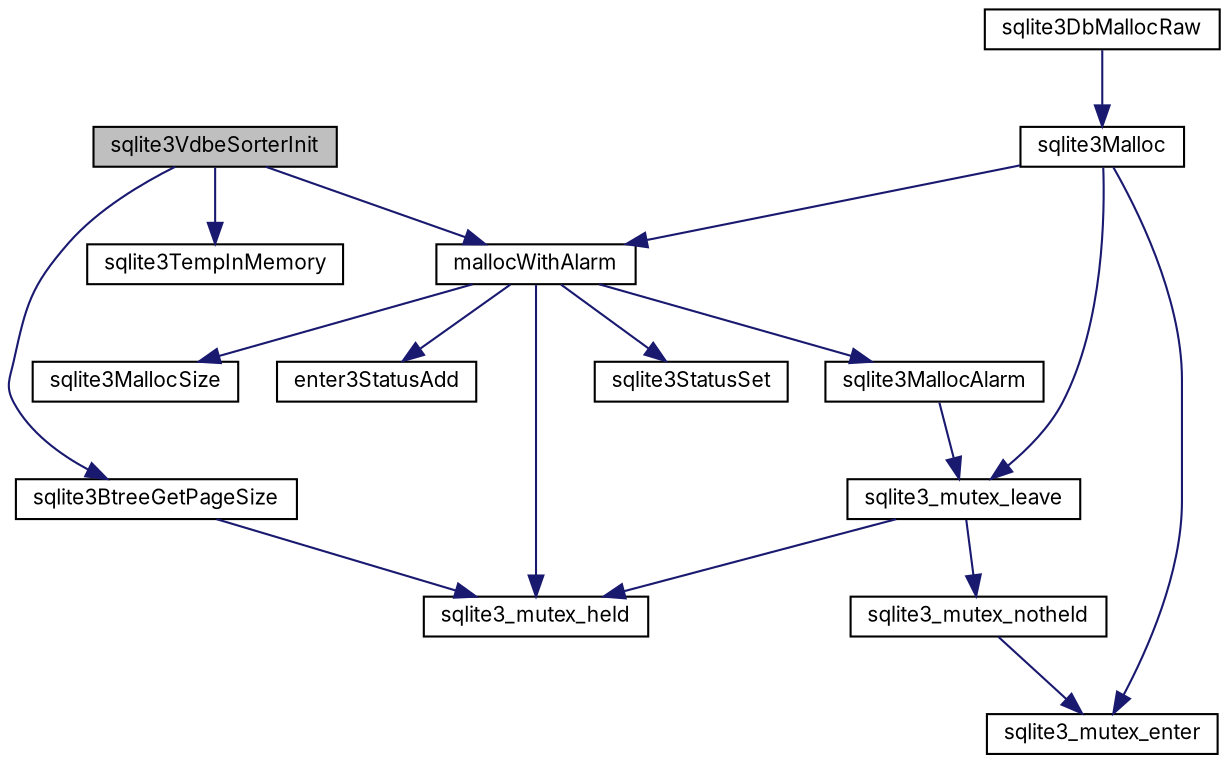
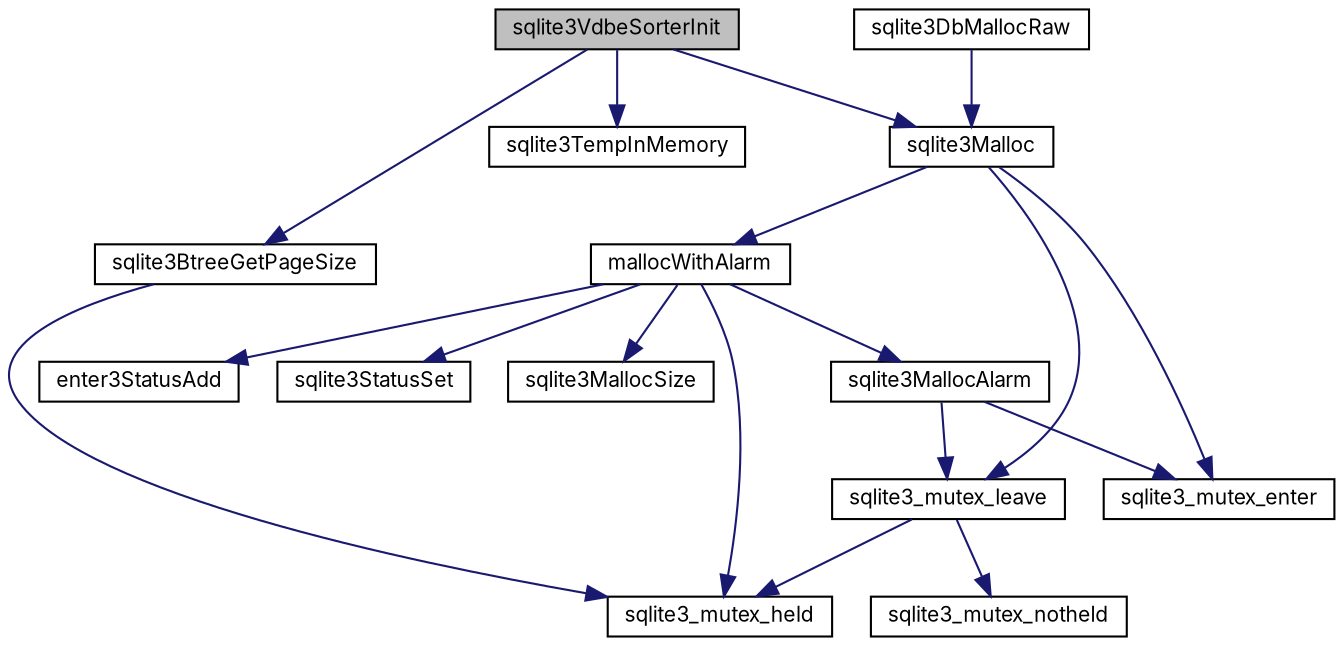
  digraph {
    fontname=Inter
    rankdir=TB
    node [color=black fillcolor=white fontname=Inter fontsize=10 shape=record style=filled]
    edge [color=midnightblue fontname=Inter fontsize=10 labelfontname=FreeSans labelfontsize=10 style=solid]
    n1 [fillcolor=grey75 fontcolor=black height=0.2 label=sqlite3VdbeSorterInit width=0.4]
    n2 [height=0.2 label=sqlite3TempInMemory width=0.4]
    n3 [height=0.2 label=sqlite3Malloc width=0.4]
    n4 [height=0.2 label=sqlite3BtreeGetPageSize width=0.4]
    n5 [height=0.2 label=sqlite3_mutex_enter width=0.4]
    n6 [height=0.2 label=mallocWithAlarm width=0.4]
    n7 [height=0.2 label=sqlite3_mutex_leave width=0.4]
    n8 [height=0.2 label=sqlite3_mutex_held width=0.4]
    n9 [height=0.2 label=sqlite3DbMallocRaw width=0.4]
    n10 [height=0.2 label=sqlite3StatusSet width=0.4]
    n11 [height=0.2 label=sqlite3MallocAlarm width=0.4]
    n12 [height=0.2 label=sqlite3MallocSize width=0.4]
    n13 [height=0.2 label=enter3StatusAdd width=0.4]
    n14 [height=0.2 label=sqlite3_mutex_notheld width=0.4]
    n1 -> n2
-   n1 -> n6
+   n1 -> n3
    n1 -> n4
    n3 -> n5
    n3 -> n6
    n3 -> n7
    n4 -> n8
    n6 -> n8
    n6 -> n10
    n6 -> n11
    n6 -> n12
    n6 -> n13
    n7 -> n8
    n7 -> n14
    n9 -> n3
-   n14 -> n5
+   n11 -> n5
    n11 -> n7
  }
